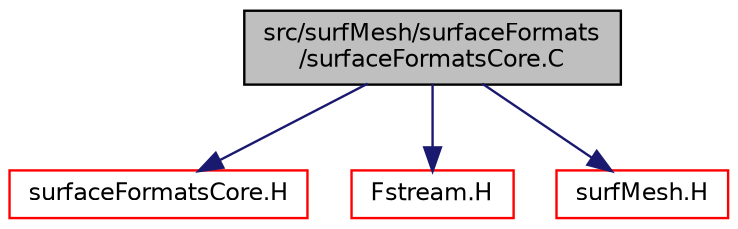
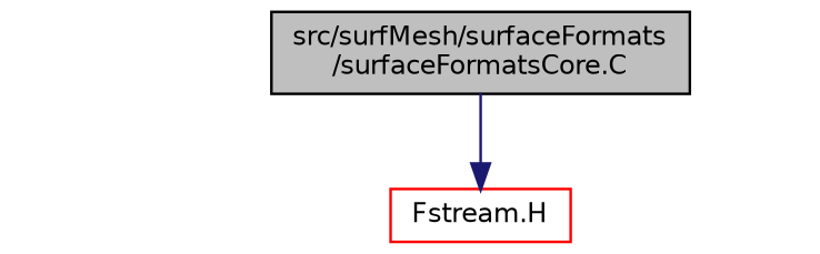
  digraph {
    node [color=red fontname=Helvetica fontsize=10 shape=record]
    edge [color=midnightblue fontname=Helvetica fontsize=10 labelfontname=Helvetica labelfontsize=10 style=solid]
    n1 [color=black fillcolor=grey75 fontcolor=black height=0.2 label="src/surfMesh/surfaceFormats\l/surfaceFormatsCore.C" style=filled width=0.4]
-   n2 [height=0.2 label="surfaceFormatsCore.H" width=0.4]
    n3 [height=0.2 label="Fstream.H" width=0.4]
-   n4 [height=0.2 label="surfMesh.H" width=0.4]
-   n1 -> n2
    n1 -> n3
-   n1 -> n4
  }
